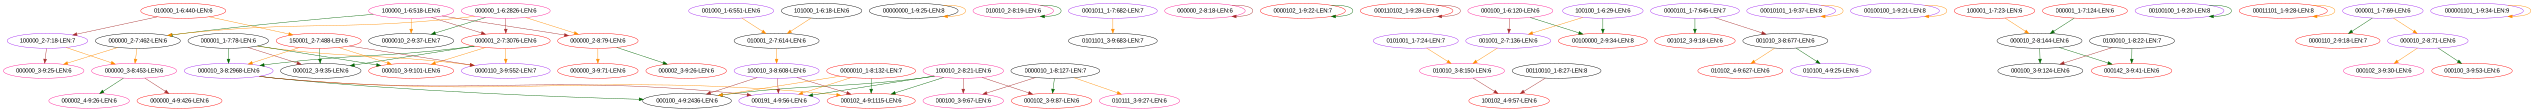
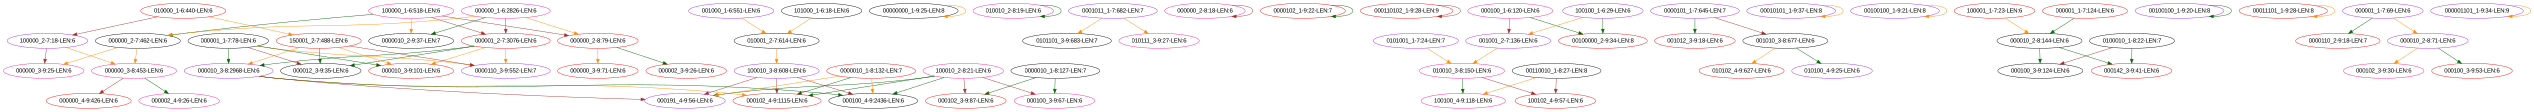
  digraph {
    fontname="Liberation Sans"
    node [color=red fontname="Liberation Sans"]
    edge [color=darkorange fontname="Liberation Sans"]
    "100000_1-6:518-LEN:6" [color=deeppink]
    "0000010_2-9:37-LEN:7" [color=black]
    "000001_2-7:3076-LEN:6"
    "000000_2-8:79-LEN:6"
    "000000_2-7:462-LEN:6" [color=black]
    "0000110_3-9:552-LEN:7" [color=purple]
    "000012_3-9:35-LEN:6" [color=black]
    "000010_3-8:2968-LEN:6" [color=purple]
    "000010_3-9:101-LEN:6"
    "000000_3-9:71-LEN:6"
    "000002_3-9:26-LEN:6"
    "000000_3-8:453-LEN:6" [color=deeppink]
    "000000_3-9:25-LEN:6" [color=deeppink]
    "000102_4-9:1115-LEN:6"
    "000100_4-9:2436-LEN:6" [color=black]
    n16 [color=purple label="000191_4-9:56-LEN:6"]
    "000002_4-9:26-LEN:6" [color=deeppink]
    "000000_4-9:426-LEN:6"
    "000000_1-6:2826-LEN:6" [color=deeppink]
    "00000000_1-9:25-LEN:8" [color=black]
    "010010_2-8:19-LEN:6" [color=deeppink]
    "0001011_1-7:682-LEN:7" [color=purple]
    "0101101_3-9:683-LEN:7" [color=black]
    "010111_3-9:27-LEN:6" [color=deeppink]
    "000001_1-7:78-LEN:6" [color=black]
    "100010_2-8:21-LEN:6" [color=deeppink]
    "000102_3-9:87-LEN:6"
    "000100_3-9:67-LEN:6" [color=deeppink]
    "0000010_1-8:127-LEN:7" [color=black]
    "000000_2-8:18-LEN:6" [color=deeppink]
    "0000102_1-9:22-LEN:7"
    "000110102_1-9:28-LEN:9"
-   "100000_2-7:18-LEN:6" [color=purple label="100000_2-7:18-LEN:7"]
+   "100000_2-7:18-LEN:6" [color=purple]
    "0101001_1-7:24-LEN:7" [color=purple]
    "010010_3-8:150-LEN:6" [color=deeppink]
+   "100100_4-9:118-LEN:6" [color=deeppink]
    "100102_4-9:57-LEN:6"
    "101000_1-6:18-LEN:6" [color=black]
    "010001_2-7:614-LEN:6" [color=black]
    "100010_3-8:608-LEN:6" [color=purple]
    "000100_1-6:120-LEN:6" [color=deeppink]
    "001001_2-7:136-LEN:6" [color=purple]
    "00100000_2-9:34-LEN:8"
    "010000_1-6:440-LEN:6"
    n45 [label="150001_2-7:488-LEN:6"]
    "0000101_1-7:645-LEN:7" [color=purple]
    "001012_3-9:18-LEN:6"
    "001010_3-8:677-LEN:6" [color=black]
    "010102_4-9:627-LEN:6"
    "010100_4-9:25-LEN:6" [color=purple]
    "00010101_1-9:37-LEN:8" [color=purple]
    "00100100_1-9:21-LEN:8" [color=purple]
    "001000_1-6:551-LEN:6" [color=purple]
    "000010_2-8:144-LEN:6" [color=black]
    "000100_3-9:124-LEN:6" [color=black]
    n56 [label="000142_3-9:41-LEN:6"]
    "100001_1-7:23-LEN:6"
    "00100100_1-9:20-LEN:8" [color=purple]
    "000001_1-7:124-LEN:6"
    "100100_1-6:29-LEN:6" [color=purple]
    "00011101_1-9:28-LEN:8"
    "0000010_1-8:132-LEN:7"
    "00110010_1-8:27-LEN:8" [color=black]
    "000001_1-7:69-LEN:6" [color=purple]
    "0000110_2-9:18-LEN:7"
    "000010_2-8:71-LEN:6" [color=purple]
    "000102_3-9:30-LEN:6" [color=deeppink]
    "000100_3-9:53-LEN:6"
    "000001101_1-9:34-LEN:9" [color=purple]
    "0100010_1-8:22-LEN:7" [color=black]
    "100000_1-6:518-LEN:6" -> "0000010_2-9:37-LEN:7"
    "100000_1-6:518-LEN:6" -> "000001_2-7:3076-LEN:6" [color=brown]
    "100000_1-6:518-LEN:6" -> "000000_2-8:79-LEN:6" [color=brown]
    "100000_1-6:518-LEN:6" -> "000000_2-7:462-LEN:6" [color=darkgreen]
    "000001_2-7:3076-LEN:6" -> "0000110_3-9:552-LEN:7"
    "000001_2-7:3076-LEN:6" -> "000012_3-9:35-LEN:6" [color=darkgreen]
    "000001_2-7:3076-LEN:6" -> "000010_3-8:2968-LEN:6" [color=darkgreen]
    "000001_2-7:3076-LEN:6" -> "000010_3-9:101-LEN:6"
    "000000_2-8:79-LEN:6" -> "000000_3-9:71-LEN:6"
    "000000_2-8:79-LEN:6" -> "000002_3-9:26-LEN:6" [color=darkgreen]
    "000000_2-7:462-LEN:6" -> "000000_3-8:453-LEN:6"
    "000000_2-7:462-LEN:6" -> "000000_3-9:25-LEN:6"
    "000010_3-8:2968-LEN:6" -> "000102_4-9:1115-LEN:6"
    "000010_3-8:2968-LEN:6" -> "000100_4-9:2436-LEN:6" [color=darkgreen]
    "000010_3-8:2968-LEN:6" -> n16 [color=brown]
    "000000_3-8:453-LEN:6" -> "000002_4-9:26-LEN:6" [color=darkgreen]
    "000000_3-8:453-LEN:6" -> "000000_4-9:426-LEN:6" [color=brown]
    "000000_1-6:2826-LEN:6" -> "0000010_2-9:37-LEN:7" [color=darkgreen]
    "000000_1-6:2826-LEN:6" -> "000001_2-7:3076-LEN:6" [color=brown]
    "000000_1-6:2826-LEN:6" -> "000000_2-8:79-LEN:6"
    "000000_1-6:2826-LEN:6" -> "000000_2-7:462-LEN:6"
    "00000000_1-9:25-LEN:8" -> "00000000_1-9:25-LEN:8"
    "010010_2-8:19-LEN:6" -> "010010_2-8:19-LEN:6" [color=darkgreen]
    "0001011_1-7:682-LEN:7" -> "0101101_3-9:683-LEN:7"
-   "0000010_1-8:127-LEN:7" -> "010111_3-9:27-LEN:6"
+   "0001011_1-7:682-LEN:7" -> "010111_3-9:27-LEN:6"
    "000001_1-7:78-LEN:6" -> "0000110_3-9:552-LEN:7"
    "000001_1-7:78-LEN:6" -> "000012_3-9:35-LEN:6" [color=brown]
    "000001_1-7:78-LEN:6" -> "000010_3-8:2968-LEN:6" [color=darkgreen]
    "000001_1-7:78-LEN:6" -> "000010_3-9:101-LEN:6" [color=darkgreen]
    "100010_2-8:21-LEN:6" -> "000102_4-9:1115-LEN:6" [color=darkgreen]
    "100010_2-8:21-LEN:6" -> "000100_4-9:2436-LEN:6" [color=darkgreen]
    "100010_2-8:21-LEN:6" -> n16 [color=darkgreen]
    "100010_2-8:21-LEN:6" -> "000102_3-9:87-LEN:6" [color=brown]
    "100010_2-8:21-LEN:6" -> "000100_3-9:67-LEN:6" [color=brown]
    "0000010_1-8:127-LEN:7" -> "000102_3-9:87-LEN:6" [color=darkgreen]
-   "0000010_1-8:127-LEN:7" -> "000100_3-9:67-LEN:6" [color=brown]
+   "0000010_1-8:127-LEN:7" -> "000100_3-9:67-LEN:6" [color=darkgreen]
    "000000_2-8:18-LEN:6" -> "000000_2-8:18-LEN:6" [color=brown]
    "0000102_1-9:22-LEN:7" -> "0000102_1-9:22-LEN:7" [color=darkgreen]
    "000110102_1-9:28-LEN:9" -> "000110102_1-9:28-LEN:9" [color=brown]
    "100000_2-7:18-LEN:6" -> "000000_3-8:453-LEN:6"
    "100000_2-7:18-LEN:6" -> "000000_3-9:25-LEN:6" [color=brown]
    "0101001_1-7:24-LEN:7" -> "010010_3-8:150-LEN:6"
+   "010010_3-8:150-LEN:6" -> "100100_4-9:118-LEN:6" [color=darkgreen]
    "010010_3-8:150-LEN:6" -> "100102_4-9:57-LEN:6" [color=brown]
    "101000_1-6:18-LEN:6" -> "010001_2-7:614-LEN:6"
    "010001_2-7:614-LEN:6" -> "100010_3-8:608-LEN:6"
    "100010_3-8:608-LEN:6" -> "000102_4-9:1115-LEN:6" [color=brown]
    "100010_3-8:608-LEN:6" -> "000100_4-9:2436-LEN:6" [color=brown]
    "100010_3-8:608-LEN:6" -> n16 [color=brown]
    "000100_1-6:120-LEN:6" -> "001001_2-7:136-LEN:6" [color=brown]
    "000100_1-6:120-LEN:6" -> "00100000_2-9:34-LEN:8" [color=darkgreen]
    "001001_2-7:136-LEN:6" -> "010010_3-8:150-LEN:6"
    "010000_1-6:440-LEN:6" -> "100000_2-7:18-LEN:6" [color=brown]
    "010000_1-6:440-LEN:6" -> n45
    n45 -> "0000110_3-9:552-LEN:7" [color=brown]
    n45 -> "000012_3-9:35-LEN:6" [color=darkgreen]
    n45 -> "000010_3-8:2968-LEN:6"
    n45 -> "000010_3-9:101-LEN:6"
    "0000101_1-7:645-LEN:7" -> "001012_3-9:18-LEN:6" [color=darkgreen]
    "0000101_1-7:645-LEN:7" -> "001010_3-8:677-LEN:6" [color=brown]
    "001010_3-8:677-LEN:6" -> "010102_4-9:627-LEN:6"
    "001010_3-8:677-LEN:6" -> "010100_4-9:25-LEN:6" [color=darkgreen]
    "00010101_1-9:37-LEN:8" -> "00010101_1-9:37-LEN:8"
    "00100100_1-9:21-LEN:8" -> "00100100_1-9:21-LEN:8"
    "001000_1-6:551-LEN:6" -> "010001_2-7:614-LEN:6"
    "000010_2-8:144-LEN:6" -> "000100_3-9:124-LEN:6" [color=darkgreen]
    "000010_2-8:144-LEN:6" -> n56 [color=darkgreen]
    "100001_1-7:23-LEN:6" -> "000010_2-8:144-LEN:6"
    "00100100_1-9:20-LEN:8" -> "00100100_1-9:20-LEN:8" [color=darkgreen]
    "000001_1-7:124-LEN:6" -> "000010_2-8:144-LEN:6" [color=darkgreen]
    "100100_1-6:29-LEN:6" -> "001001_2-7:136-LEN:6"
    "100100_1-6:29-LEN:6" -> "00100000_2-9:34-LEN:8" [color=darkgreen]
    "00011101_1-9:28-LEN:8" -> "00011101_1-9:28-LEN:8"
    "0000010_1-8:132-LEN:7" -> "000102_4-9:1115-LEN:6" [color=darkgreen]
    "0000010_1-8:132-LEN:7" -> "000100_4-9:2436-LEN:6"
    "0000010_1-8:132-LEN:7" -> n16
+   "00110010_1-8:27-LEN:8" -> "100100_4-9:118-LEN:6"
    "00110010_1-8:27-LEN:8" -> "100102_4-9:57-LEN:6" [color=brown]
    "000001_1-7:69-LEN:6" -> "0000110_2-9:18-LEN:7" [color=darkgreen]
    "000001_1-7:69-LEN:6" -> "000010_2-8:71-LEN:6"
    "000010_2-8:71-LEN:6" -> "000102_3-9:30-LEN:6"
    "000010_2-8:71-LEN:6" -> "000100_3-9:53-LEN:6" [color=darkgreen]
    "000001101_1-9:34-LEN:9" -> "000001101_1-9:34-LEN:9"
    "0100010_1-8:22-LEN:7" -> "000100_3-9:124-LEN:6" [color=brown]
    "0100010_1-8:22-LEN:7" -> n56 [color=darkgreen]
  }
